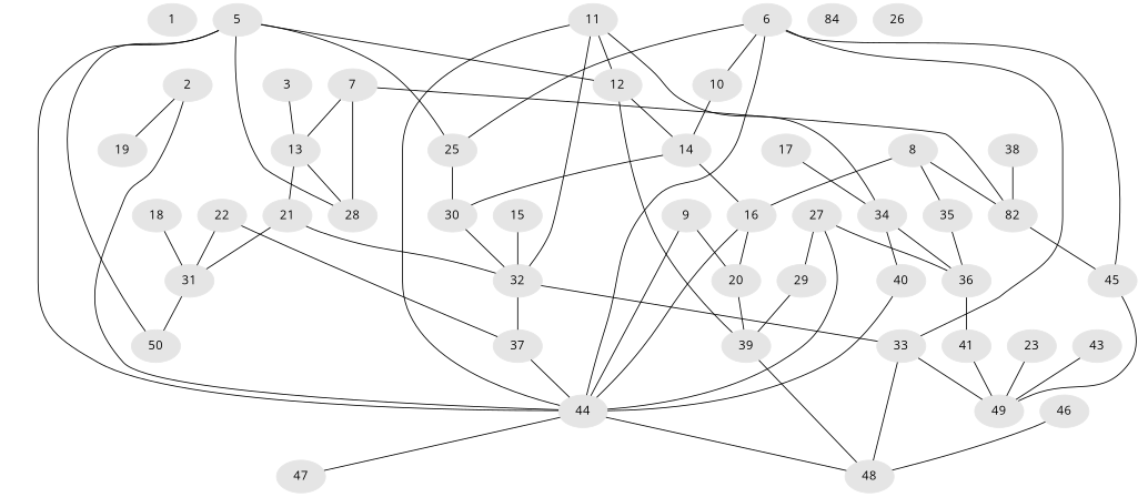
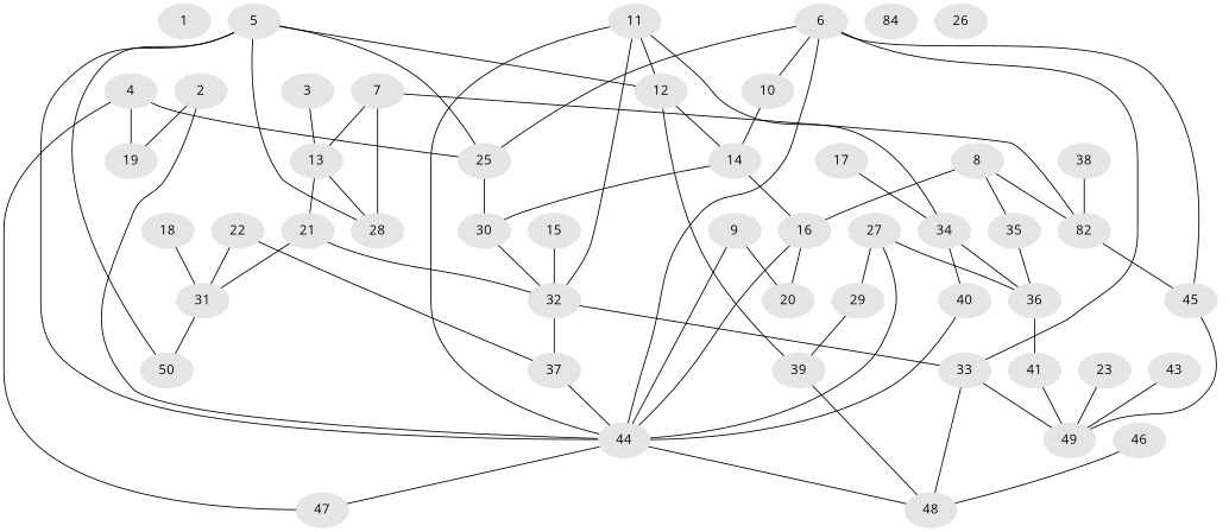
  graph {
    fontname="Open Sans"
    node [color=gray90 fontname="Open Sans" style=filled]
    edge [fontname="Open Sans"]
    1
    2
    19
    44
    47
    48
    3
    13
    28
    21
+   4
    25
    30
    5
    12
    50
    14
    39
    6
    10
    33
    45
    49
    7
    n25 [label=82]
    8
    16
    35
    20
    36
    9
    11
    32
    34
    37
    40
    31
    15
    17
    18
    22
    23
    n43 [label=84]
    26
    27
    29
    41
    38
    43
    46
    2 -- 19
    2 -- 44
    44 -- 47
    44 -- 48
    3 -- 13
    13 -- 28
    13 -- 21
    21 -- 32
    21 -- 31
+   4 -- 19
+   4 -- 47
+   4 -- 25
    25 -- 30
    30 -- 32
    5 -- 44
    5 -- 28
    5 -- 25
    5 -- 12
    5 -- 50
    12 -- 14
    12 -- 39
    14 -- 30
    14 -- 16
    39 -- 48
    6 -- 44
    6 -- 25
    6 -- 10
    6 -- 33
    6 -- 45
    10 -- 14
    33 -- 48
    33 -- 49
    45 -- 49
    7 -- 13
    7 -- 28
    7 -- n25
    n25 -- 45
    8 -- n25
    8 -- 16
    8 -- 35
    16 -- 44
    16 -- 20
    35 -- 36
-   20 -- 39
    36 -- 41
    9 -- 44
    9 -- 20
    11 -- 44
    11 -- 12
    11 -- 32
    11 -- 34
    32 -- 33
    32 -- 37
    34 -- 36
    34 -- 40
    37 -- 44
    40 -- 44
    31 -- 50
    15 -- 32
    17 -- 34
    18 -- 31
    22 -- 37
    22 -- 31
    23 -- 49
    27 -- 44
    27 -- 36
    27 -- 29
    29 -- 39
    41 -- 49
    38 -- n25
    43 -- 49
    46 -- 48
  }
